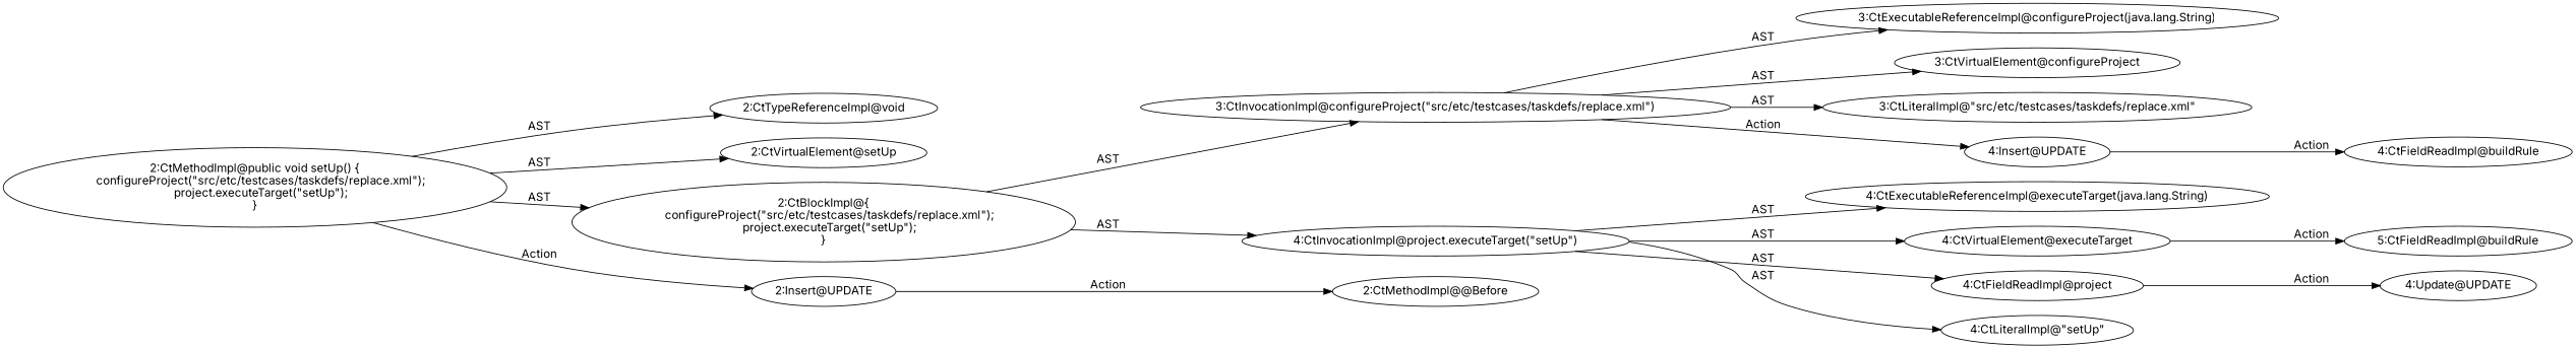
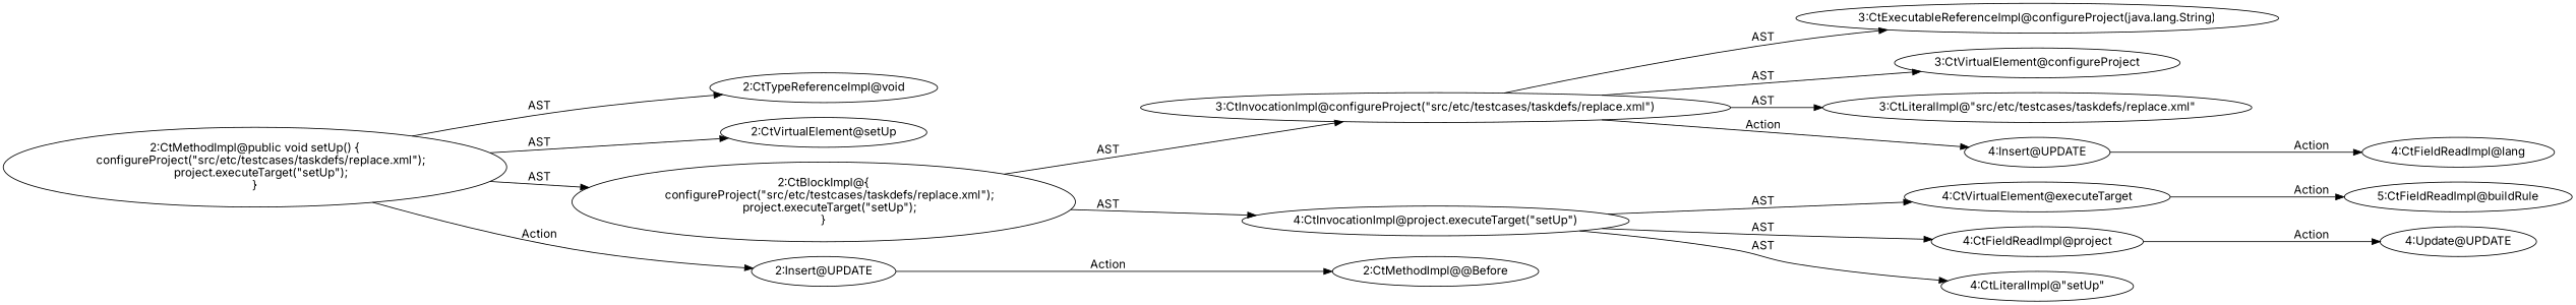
  digraph {
    fontname=Inter
    rankdir=LR
    node [fontname=Inter shape=ellipse]
    edge [fontname=Inter]
    n1 [label="2:CtTypeReferenceImpl@void"]
    n2 [label="2:CtVirtualElement@setUp"]
    n3 [label="3:CtExecutableReferenceImpl@configureProject(java.lang.String)"]
    n4 [label="3:CtVirtualElement@configureProject"]
    n5 [label="3:CtLiteralImpl@\"src/etc/testcases/taskdefs/replace.xml\""]
    n6 [label="3:CtInvocationImpl@configureProject(\"src/etc/testcases/taskdefs/replace.xml\")"]
    n7 [label="4:Insert@UPDATE"]
-   n8 [label="4:CtFieldReadImpl@buildRule"]
-   n9 [label="4:CtExecutableReferenceImpl@executeTarget(java.lang.String)"]
+   n8 [label="4:CtFieldReadImpl@lang"]
    n10 [label="4:CtVirtualElement@executeTarget"]
    n11 [label="5:CtFieldReadImpl@buildRule"]
    n12 [label="4:CtFieldReadImpl@project"]
    n13 [label="4:Update@UPDATE"]
    n14 [label="4:CtLiteralImpl@\"setUp\""]
    n15 [label="4:CtInvocationImpl@project.executeTarget(\"setUp\")"]
    n16 [label="2:CtBlockImpl@\{\n    configureProject(\"src/etc/testcases/taskdefs/replace.xml\");\n    project.executeTarget(\"setUp\");\n\}"]
    n17 [label="2:CtMethodImpl@public void setUp() \{\n    configureProject(\"src/etc/testcases/taskdefs/replace.xml\");\n    project.executeTarget(\"setUp\");\n\}"]
    n18 [label="2:Insert@UPDATE"]
    n19 [label="2:CtMethodImpl@@Before"]
    n6 -> n3 [label=AST]
    n6 -> n4 [label=AST]
    n6 -> n5 [label=AST]
    n6 -> n7 [label=Action]
    n7 -> n8 [label=Action]
    n10 -> n11 [label=Action]
    n12 -> n13 [label=Action]
-   n15 -> n9 [label=AST]
    n15 -> n10 [label=AST]
    n15 -> n12 [label=AST]
    n15 -> n14 [label=AST]
    n16 -> n6 [label=AST]
    n16 -> n15 [label=AST]
    n17 -> n1 [label=AST]
    n17 -> n2 [label=AST]
    n17 -> n16 [label=AST]
    n17 -> n18 [label=Action]
    n18 -> n19 [label=Action]
  }
